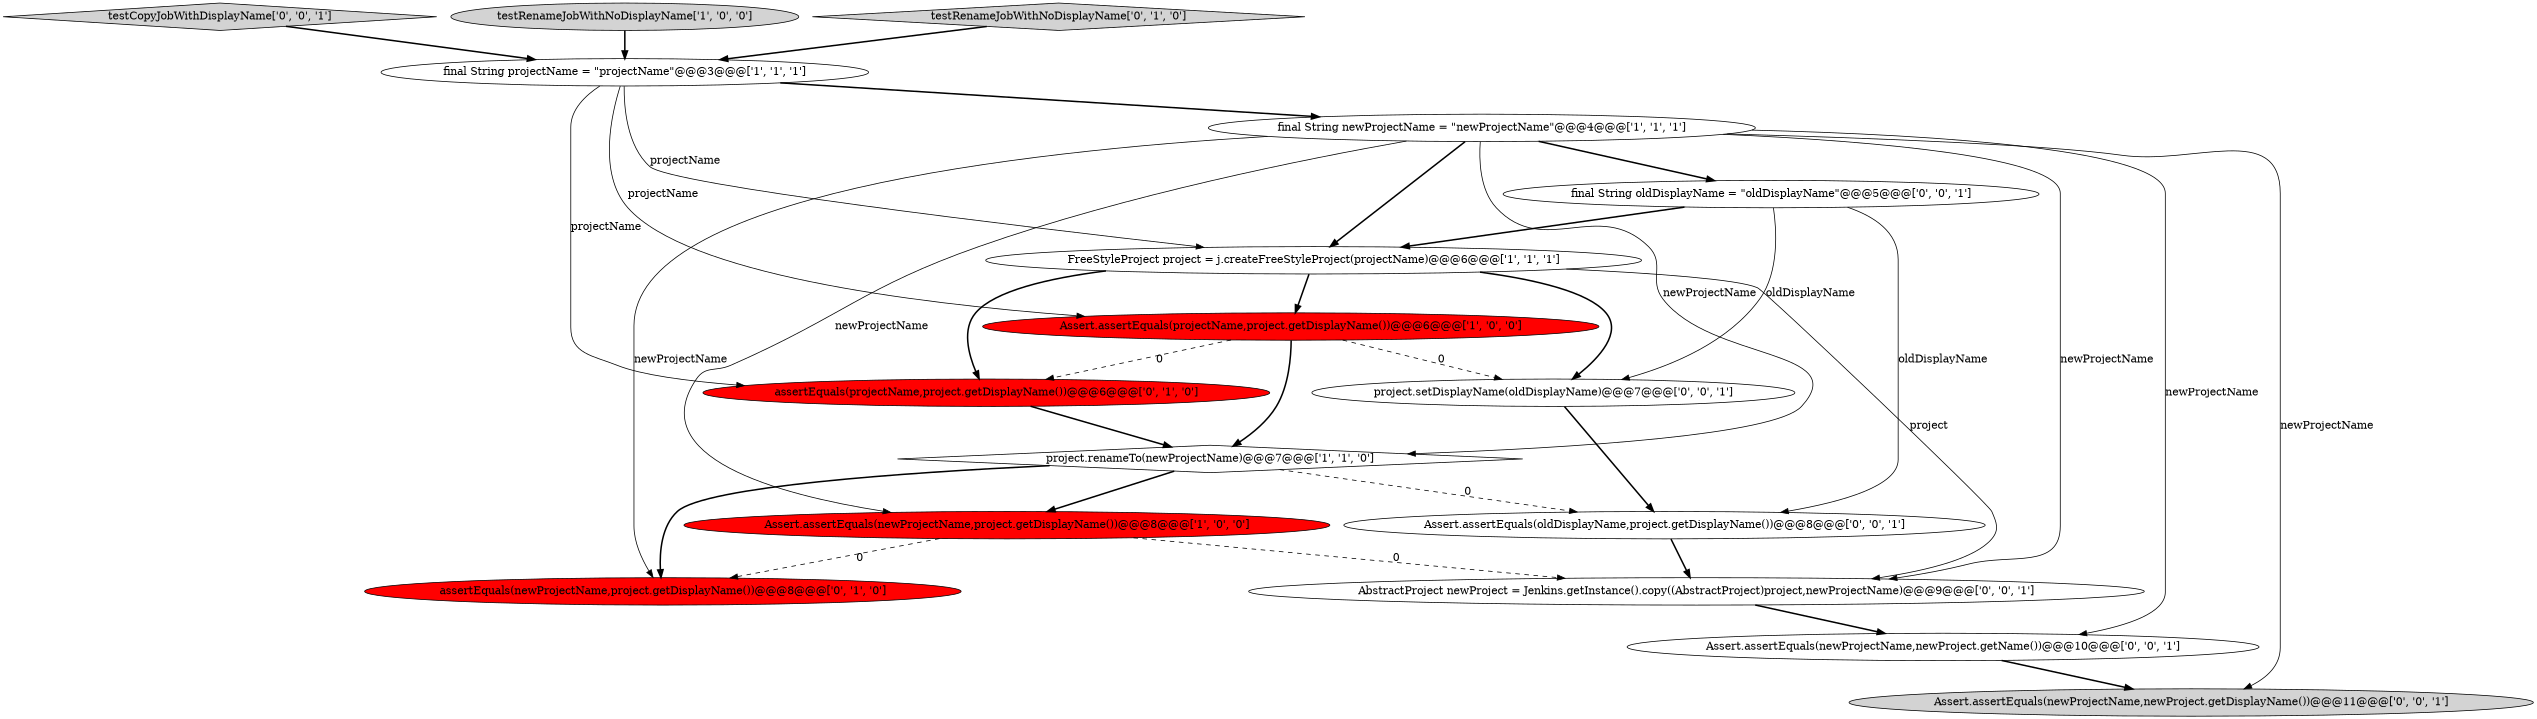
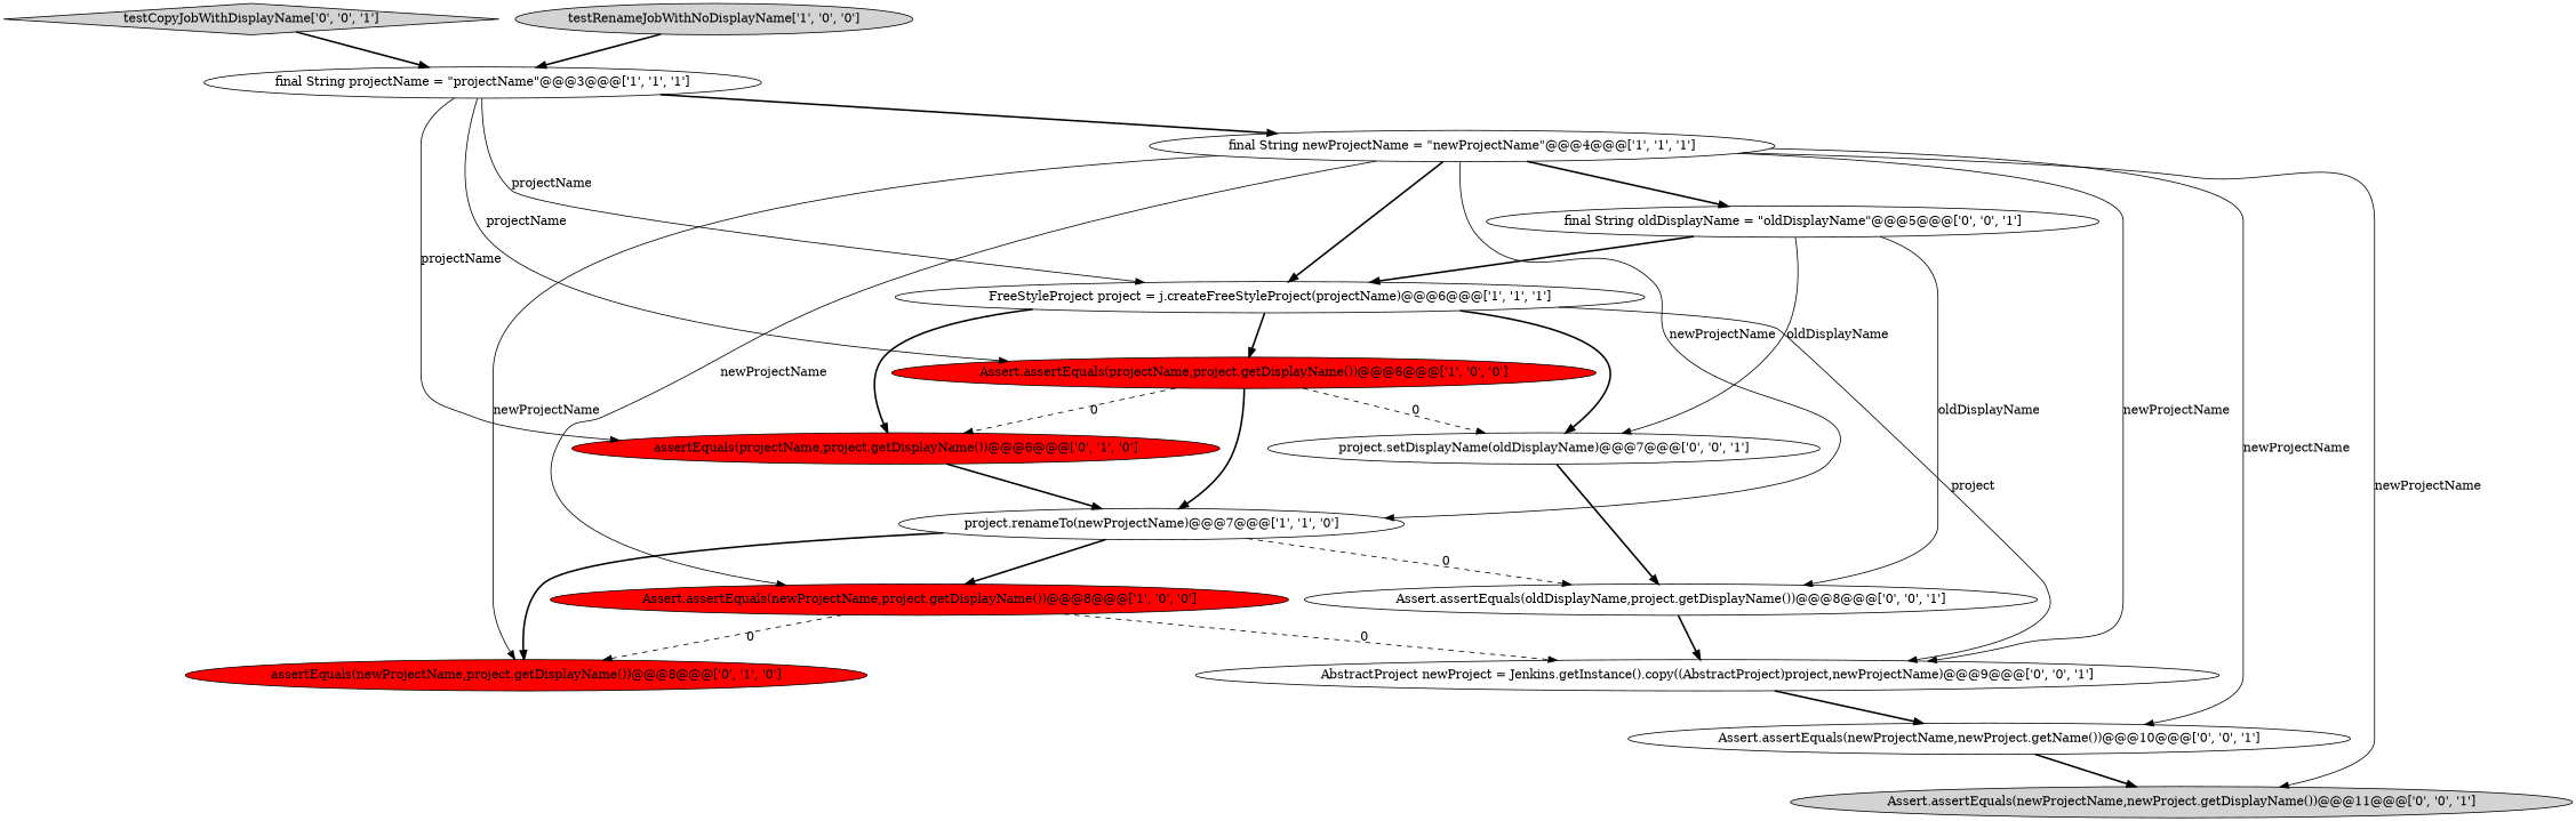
  digraph {
    node [fillcolor=white shape=ellipse style=filled]
    edge [style=bold]
    n1 [fillcolor=lightgray label="testCopyJobWithDisplayName['0', '0', '1']" shape=diamond]
    n2 [label="final String projectName = \"projectName\"@@@3@@@['1', '1', '1']"]
    n3 [fillcolor=red label="assertEquals(projectName,project.getDisplayName())@@@6@@@['0', '1', '0']"]
    n4 [fillcolor=red label="Assert.assertEquals(projectName,project.getDisplayName())@@@6@@@['1', '0', '0']"]
    n5 [label="FreeStyleProject project = j.createFreeStyleProject(projectName)@@@6@@@['1', '1', '1']"]
    n6 [label="final String newProjectName = \"newProjectName\"@@@4@@@['1', '1', '1']"]
    n7 [fillcolor=lightgray label="Assert.assertEquals(newProjectName,newProject.getDisplayName())@@@11@@@['0', '0', '1']"]
-   n8 [label="project.renameTo(newProjectName)@@@7@@@['1', '1', '0']" shape=diamond]
+   n8 [label="project.renameTo(newProjectName)@@@7@@@['1', '1', '0']"]
    n9 [label="project.setDisplayName(oldDisplayName)@@@7@@@['0', '0', '1']"]
    n10 [label="AbstractProject newProject = Jenkins.getInstance().copy((AbstractProject)project,newProjectName)@@@9@@@['0', '0', '1']"]
    n11 [label="Assert.assertEquals(newProjectName,newProject.getName())@@@10@@@['0', '0', '1']"]
    n12 [fillcolor=red label="assertEquals(newProjectName,project.getDisplayName())@@@8@@@['0', '1', '0']"]
    n13 [fillcolor=red label="Assert.assertEquals(newProjectName,project.getDisplayName())@@@8@@@['1', '0', '0']"]
    n14 [label="final String oldDisplayName = \"oldDisplayName\"@@@5@@@['0', '0', '1']"]
    n15 [label="Assert.assertEquals(oldDisplayName,project.getDisplayName())@@@8@@@['0', '0', '1']"]
    n16 [fillcolor=lightgray label="testRenameJobWithNoDisplayName['1', '0', '0']"]
-   n17 [fillcolor=lightgray label="testRenameJobWithNoDisplayName['0', '1', '0']" shape=diamond]
    n1 -> n2
    n2 -> n3 [label=projectName style=solid]
    n2 -> n4 [label=projectName style=solid]
    n2 -> n5 [label=projectName style=solid]
    n2 -> n6
    n3 -> n8
    n4 -> n3 [label=0 style=dashed]
    n4 -> n8
    n4 -> n9 [label=0 style=dashed]
    n5 -> n3
    n5 -> n4
    n5 -> n9
    n5 -> n10 [label=project style=solid]
    n6 -> n5
    n6 -> n7 [label=newProjectName style=solid]
    n6 -> n8 [label=newProjectName style=solid]
    n6 -> n10 [label=newProjectName style=solid]
    n6 -> n11 [label=newProjectName style=solid]
    n6 -> n12 [label=newProjectName style=solid]
    n6 -> n13 [label=newProjectName style=solid]
    n6 -> n14
    n8 -> n12
    n8 -> n13
    n8 -> n15 [label=0 style=dashed]
    n9 -> n15
    n10 -> n11
    n11 -> n7
    n13 -> n10 [label=0 style=dashed]
    n13 -> n12 [label=0 style=dashed]
    n14 -> n5
    n14 -> n9 [label=oldDisplayName style=solid]
    n14 -> n15 [label=oldDisplayName style=solid]
    n15 -> n10
    n16 -> n2
-   n17 -> n2
  }
